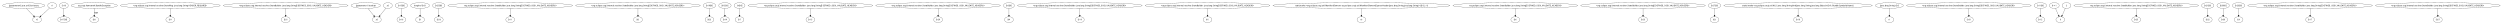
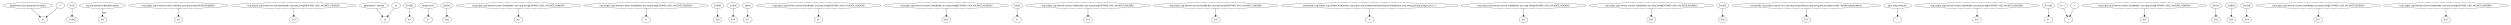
  digraph {
    fontname="Roboto Condensed"
    node [fontname="Roboto Condensed"]
    edge [fontname="Roboto Condensed"]
-   n1 [label="@parameter0: java.util.Dictionary"]
+   n1 [label="@parameter0: java.parameter.Dictionary"]
    n2 [label=r0]
    n3 [label="$r17[i0]"]
    n4 [label="$r18"]
    n5 [label="org.osgi.framework.BundleException"]
    n6 [label="$r8"]
    n7 [label="<org.eclipse.osgi.internal.resolver.StateMsg: java.lang.String HEADER_REQUIRED>"]
    n8 [label="$r9"]
    n9 [label="<org.eclipse.osgi.internal.resolver.StateBuilder: java.lang.String[] DEFINED_OSGI_VALIDATE_HEADERS>"]
    n10 [label="$r21"]
    n11 [label=r1]
    n12 [label="@parameter1: boolean"]
    n13 [label=z0]
    n14 [label="$r15[i0]"]
    n15 [label="$r16"]
    n16 [label="lengthof $r31"]
    n17 [label="$i1"]
    n18 [label="$r25[i0]"]
    n19 [label="$r26"]
    n20 [label="<org.eclipse.osgi.internal.resolver.StateBuilder: java.lang.String[] DEFINED_OSGI_VALIDATE_HEADERS>"]
    n21 [label="$r11"]
    n22 [label="<org.eclipse.osgi.internal.resolver.StateBuilder: java.lang.String[] DEFINED_OSGI_VALIDATE_HEADERS>"]
    n23 [label="$r3"]
    n24 [label="$r19[i0]"]
    n25 [label="$r20"]
    n26 [label="$r13[i0]"]
    n27 [label="$r14"]
    n28 [label="$r6[i0]"]
    n29 [label="$r7"]
    n30 [label="<org.eclipse.osgi.internal.resolver.StateBuilder: java.lang.String[] DEFINED_OSGI_VALIDATE_HEADERS>"]
    n31 [label="$r13"]
    n32 [label="<org.eclipse.osgi.internal.resolver.StateBuilder: java.lang.String[] DEFINED_OSGI_VALIDATE_HEADERS>"]
    n33 [label="$r29"]
    n34 [label="$r3[i0]"]
    n35 [label="$r4"]
    n36 [label="<org.eclipse.osgi.internal.resolver.StateBuilder: java.lang.String[] DEFINED_OSGI_VALIDATE_HEADERS>"]
    n37 [label="$r19"]
    n38 [label="<org.eclipse.osgi.internal.resolver.StateBuilder: java.lang.String[] DEFINED_OSGI_VALIDATE_HEADERS>"]
    n39 [label="$r15"]
    n40 [label="staticinvoke <org.eclipse.osgi.util.ManifestElement: org.eclipse.osgi.util.ManifestElement[] parseHeader(java.lang.String,java.lang.String)>($r12, r1)"]
    n41 [label=r6]
    n42 [label="<org.eclipse.osgi.internal.resolver.StateBuilder: java.lang.String[] DEFINED_OSGI_VALIDATE_HEADERS>"]
    n43 [label="$r6"]
    n44 [label="<org.eclipse.osgi.internal.resolver.StateBuilder: java.lang.String[] DEFINED_OSGI_VALIDATE_HEADERS>"]
    n45 [label="$r23"]
    n46 [label=z0]
    n47 [label="$r27[i0]"]
    n48 [label="$r28"]
    n49 [label="staticinvoke <org.eclipse.osgi.util.NLS: java.lang.String bind(java.lang.String,java.lang.Object)>($r9, 'Bundle-SymbolicName')"]
    n50 [label="$r10"]
    n51 [label="(java.lang.String) $r5"]
    n52 [label=r1]
    n53 [label="<org.eclipse.osgi.internal.resolver.StateBuilder: java.lang.String[] DEFINED_OSGI_VALIDATE_HEADERS>"]
    n54 [label="$r31"]
    n55 [label="$r11[i0]"]
    n56 [label="$r12"]
    n57 [label="i0 + 1"]
    n58 [label=i0]
    n59 [label="<org.eclipse.osgi.internal.resolver.StateBuilder: java.lang.String[] DEFINED_OSGI_VALIDATE_HEADERS>"]
    n60 [label="$r25"]
    n61 [label="$r21[i0]"]
    n62 [label="$r22"]
    n63 [label=2]
    n64 [label="$r29[i0]"]
    n65 [label="$r30"]
    n66 [label="$r23[i0]"]
    n67 [label="$r24"]
    n68 [label="<org.eclipse.osgi.internal.resolver.StateBuilder: java.lang.String[] DEFINED_OSGI_VALIDATE_HEADERS>"]
    n69 [label="$r17"]
    n70 [label="<org.eclipse.osgi.internal.resolver.StateBuilder: java.lang.String[] DEFINED_OSGI_VALIDATE_HEADERS>"]
    n71 [label="$r27"]
    n1 -> n2
    n4 -> n3
    n5 -> n6 [label=type]
    n7 -> n8
    n9 -> n10
    n11 -> n2
    n12 -> n13
    n14 -> n15
    n16 -> n17
    n18 -> n19
    n20 -> n21
    n22 -> n23
    n24 -> n25
    n26 -> n27
    n28 -> n29
    n30 -> n31
    n32 -> n33
    n34 -> n35
    n36 -> n37
    n38 -> n39
    n40 -> n41
    n42 -> n43
    n44 -> n45
    n46 -> n13
    n47 -> n48
    n49 -> n50
    n51 -> n52
    n53 -> n54
    n55 -> n56
    n57 -> n58
    n59 -> n60
    n61 -> n62
    n63 -> n58
    n64 -> n65
    n66 -> n67
    n68 -> n69
    n70 -> n71
  }
